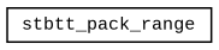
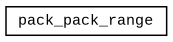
  digraph {
    rankdir=LR
    fontname="Liberation Mono"
-   n1 [color=black fillcolor=white fontname="Liberation Mono" fontsize=10 height=0.2 label=stbtt_pack_range shape=record style=filled width=0.4]
+   n1 [color=black fillcolor=white fontname="Liberation Mono" fontsize=10 height=0.2 label=pack_pack_range shape=record style=filled width=0.4]
  }
